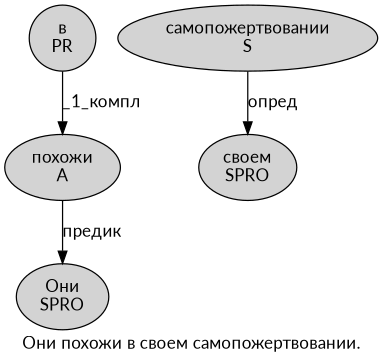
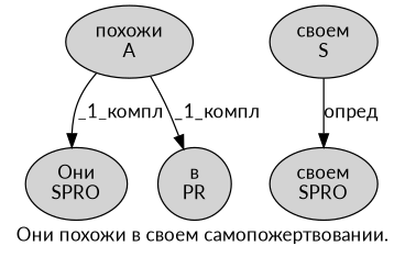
  digraph {
    fontname=Lato
    label="Они похожи в своем самопожертвовании."
    node [fillcolor=lightgray fontname=Lato penwidth=1 shape=ellipse style=filled]
    edge [fontname=Lato]
    n1 [label="Они\nSPRO"]
    n2 [label="похожи\nA"]
    n3 [label="в\nPR"]
-   n4 [label="самопожертвовании\nS"]
+   n4 [label="своем\nS"]
    n5 [label="своем\nSPRO"]
-   n2 -> n1 [label="предик"]
-   n3 -> n2 [label="_1_компл"]
+   n2 -> n1 [label="_1_компл"]
+   n2 -> n3 [label="_1_компл"]
    n4 -> n5 [label="опред"]
  }
